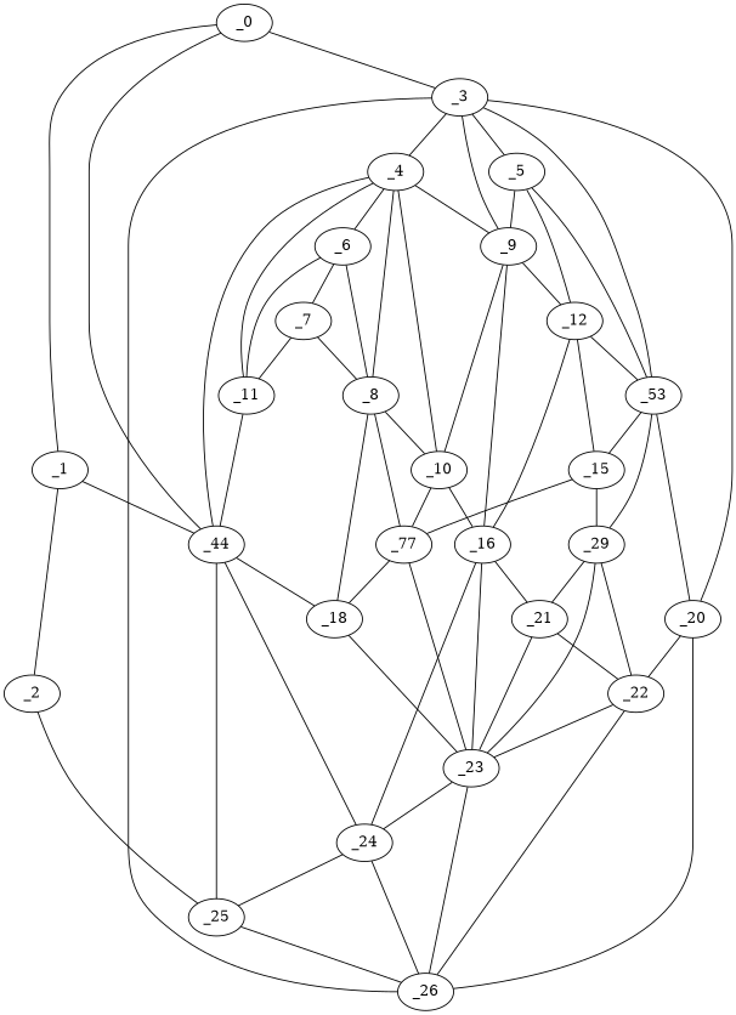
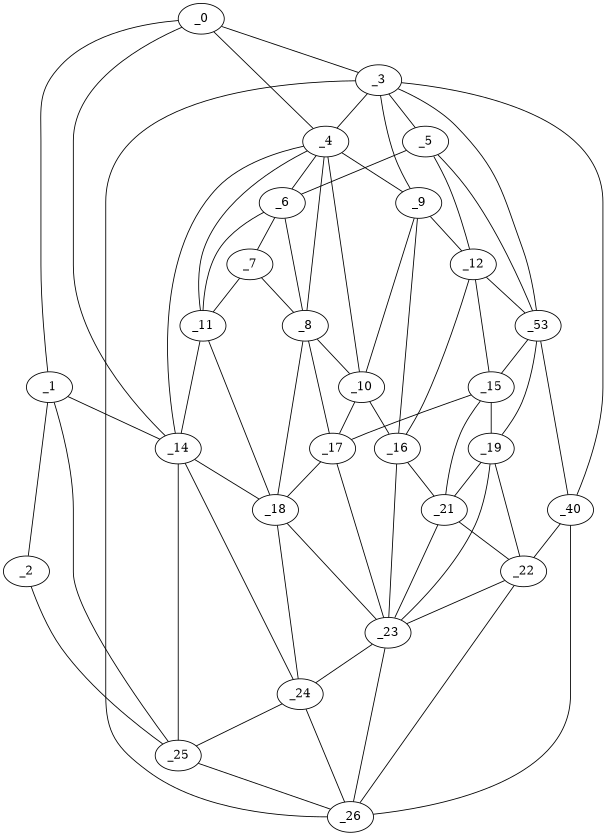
  graph {
    fontname="DejaVu Serif"
    node [fontname="DejaVu Serif" x=29 y=89]
    edge [fontname="DejaVu Serif" valence=2]
    _1 [y=95]
    _0
    _3 [x=38 y=3]
    _4 [x=42 y=60]
-   _14 [x=59 y=72 label=_44]
+   _14 [x=59 y=72]
    _2 [y=122]
    _25 [x=96 y=122]
    _5 [x=48 y=10]
    _9 [x=56 y=39]
    n10 [label=_53 x=58 y=11]
-   _20 [x=73 y=7]
+   _20 [x=73 y=7 label=_40]
    _26 [x=100 y=3]
    _6 [x=48 y=59]
    _8 [x=55 y=50]
    _10 [x=56 y=45]
    _11 [x=56 y=66]
    _18 [x=71 y=59]
    _24 [x=95]
    _12 [x=57 y=24]
    _16 [x=71 y=37]
    _15 [x=65 y=21]
-   _19 [x=72 y=12 label=_29]
+   _19 [x=72 y=12]
    _22 [x=80 y=9]
    _7 [x=54 y=60]
-   _17 [x=71 y=50 label=_77]
+   _17 [x=71 y=50]
    _23 [x=81 y=43]
    _21 [x=73 y=31]
    _1 -- _14
    _1 -- _2 [valence=1]
+   _1 -- _25 [valence=1]
    _0 -- _1 [valence=1]
    _0 -- _3 [valence=1]
+   _0 -- _4 [valence=1]
    _0 -- _14
    _3 -- _4
    _3 -- _5 [valence=1]
    _3 -- _9
    _3 -- n10 [valence=1]
    _3 -- _20
    _3 -- _26 [valence=1]
    _4 -- _14
    _4 -- _9 [valence=1]
    _4 -- _6
    _4 -- _8 [valence=1]
    _4 -- _10
    _4 -- _11 [valence=1]
    _14 -- _25
    _14 -- _18 [valence=1]
    _14 -- _24
    _2 -- _25 [valence=1]
    _25 -- _26 [valence=1]
-   _5 -- _9
+   _5 -- _6
    _5 -- n10
    _5 -- _12 [valence=1]
    _9 -- _10
    _9 -- _12 [valence=1]
    _9 -- _16
    n10 -- _20
    n10 -- _15 [valence=1]
    n10 -- _19
    _20 -- _26 [valence=1]
    _20 -- _22
    _6 -- _8
    _6 -- _11 [valence=1]
    _6 -- _7 [valence=1]
    _8 -- _10
    _8 -- _18 [valence=1]
    _8 -- _17
    _10 -- _16 [valence=1]
    _10 -- _17
    _11 -- _14
-   _16 -- _24
+   _11 -- _18 [valence=1]
+   _18 -- _24
    _18 -- _23 [valence=1]
    _24 -- _25
    _24 -- _26 [valence=1]
    _12 -- n10
    _12 -- _16 [valence=1]
    _12 -- _15
    _16 -- _23
    _16 -- _21
    _15 -- _19 [valence=1]
    _15 -- _17
+   _15 -- _21
    _19 -- _22
    _19 -- _23
    _19 -- _21
    _22 -- _26
    _22 -- _23
    _7 -- _8
    _7 -- _11
    _17 -- _18
    _17 -- _23 [valence=1]
    _23 -- _26 [valence=1]
    _23 -- _24
    _21 -- _22 [valence=1]
    _21 -- _23
  }
